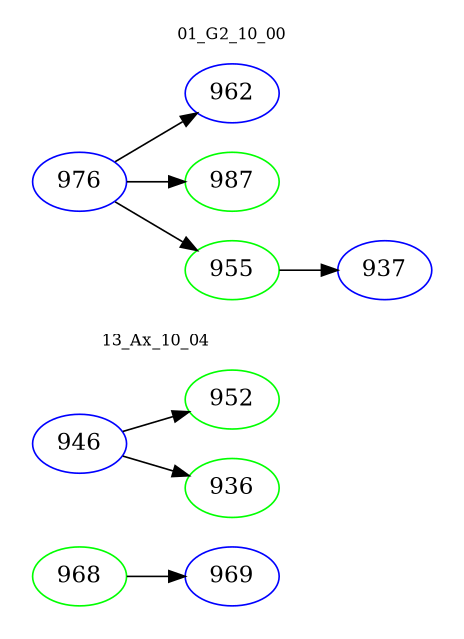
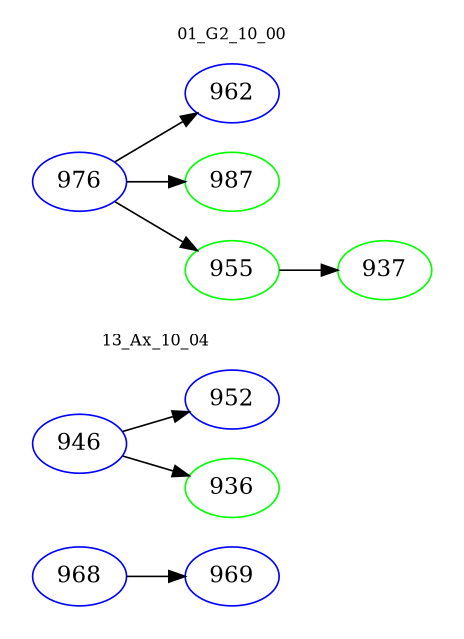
  digraph {
    rankdir=LR
    node [color=blue]
    edge [color=black]
    n1 [label=946]
    n2 [color=green label=936]
-   n3 [color=green label=952]
-   n4 [color=green label=968]
+   n3 [label=952]
+   n4 [label=968]
    n5 [label=969]
    n6 [label=976]
    n7 [color=green label=955]
    n8 [color=green label=987]
    n9 [label=962]
-   n10 [label=937]
+   n10 [color=green label=937]
    subgraph cluster_1 {
      color=white
      fontsize=10
      label="13_Ax_10_04"
      n1
      n2
      n3
      n4
      n5
    }
    subgraph cluster_2 {
      color=white
      fontsize=10
      label="01_G2_10_00"
      n6
      n7
      n8
      n9
      n10
    }
    n1 -> n2
    n1 -> n3
    n4 -> n5
    n6 -> n7
    n6 -> n8
    n6 -> n9
    n7 -> n10
  }
